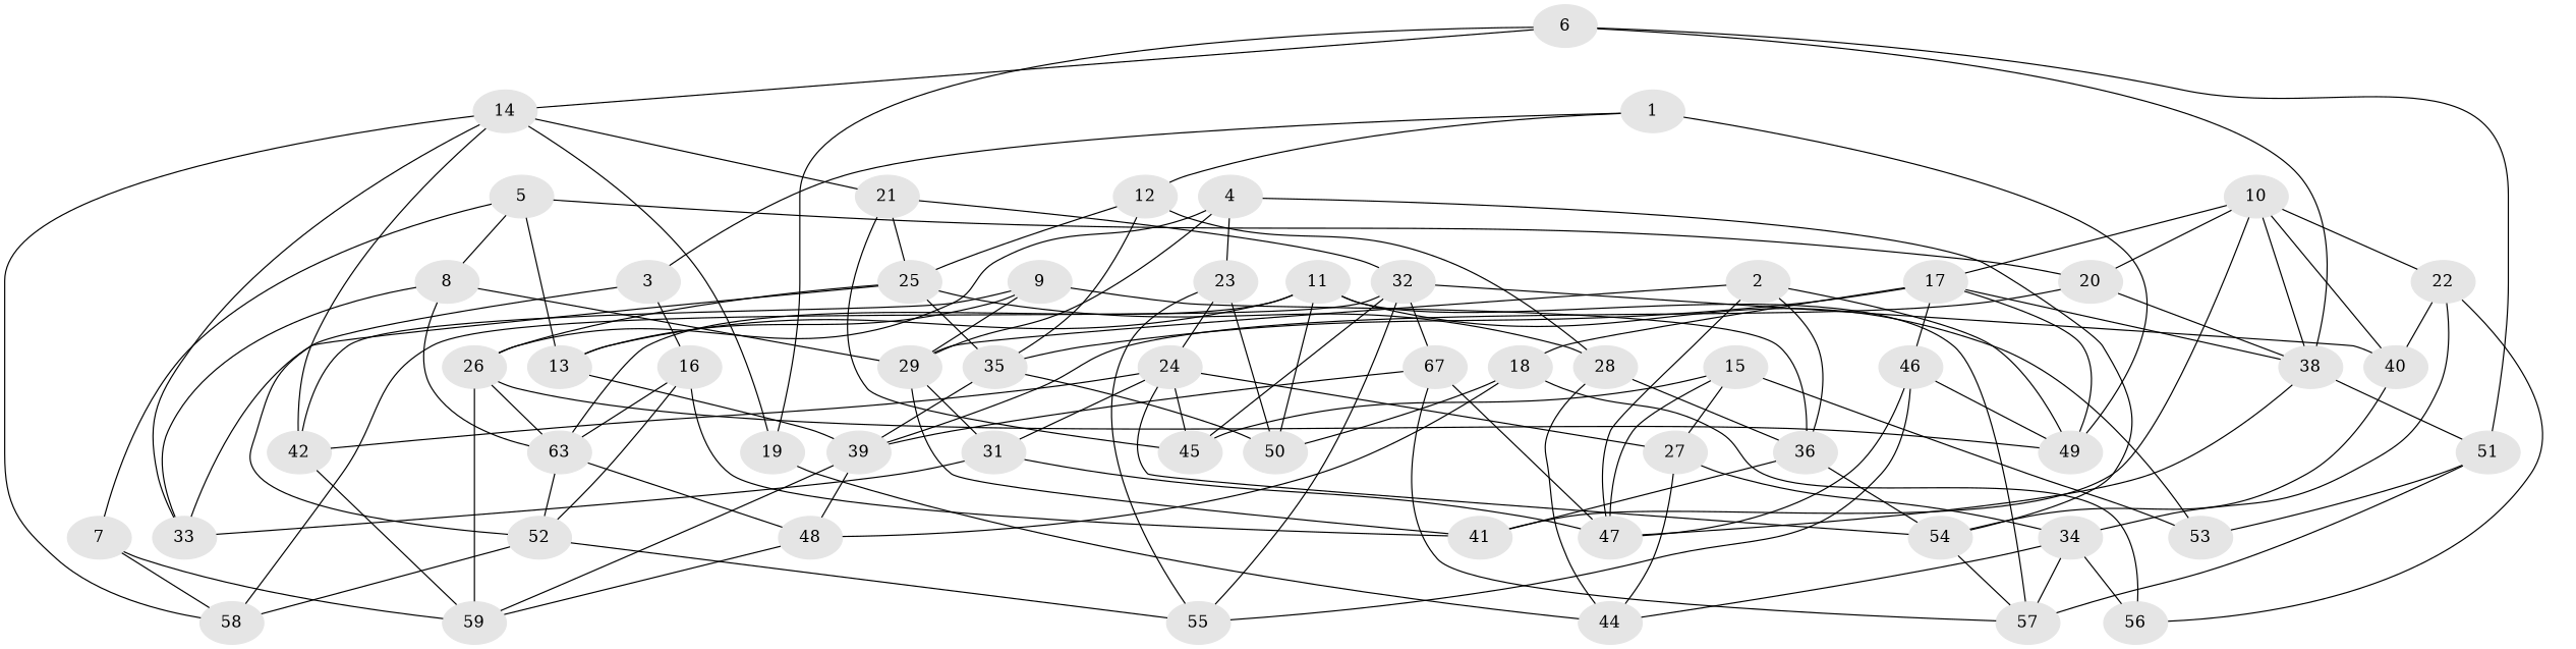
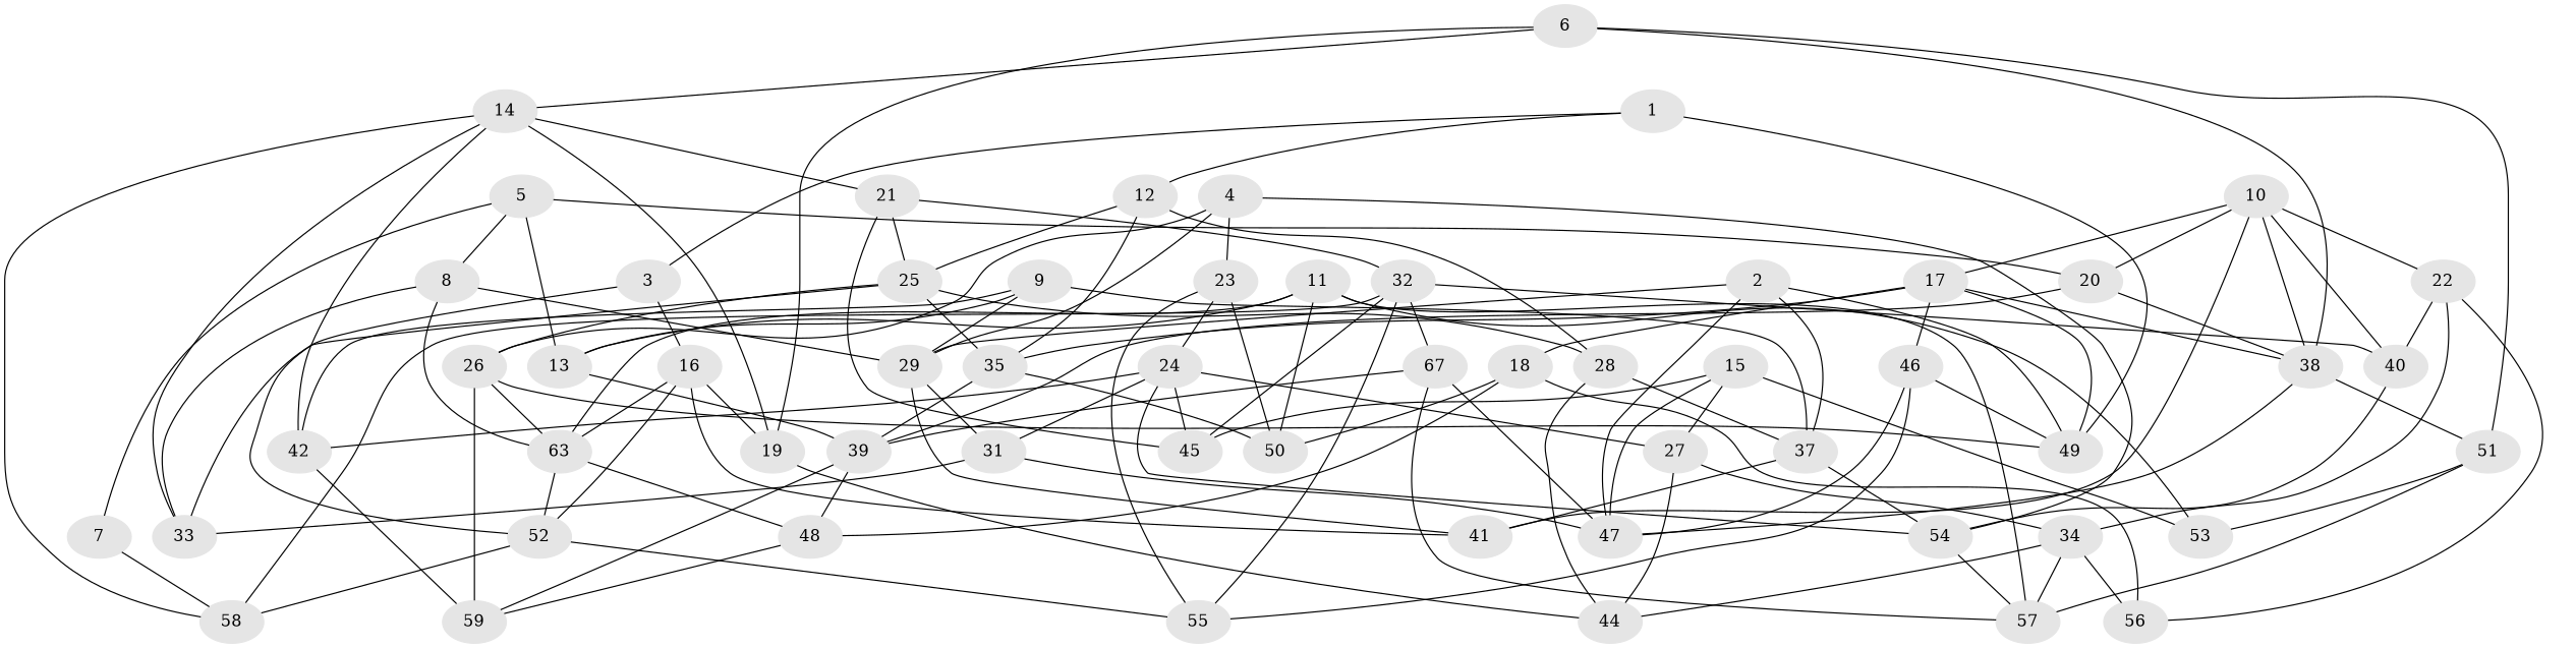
  graph {
    node [color=gray90 style=filled]
    edge [weight=1.0]
    1
    3
    12
    49
    16
    52
    25
    28
    35
    2
    29
-   36
+   36 [label=37]
    47
    41
    31
    54
    19
    n18 [label=63]
    58
    55
    4
    23
    26
    50
    24
    59
    57
    5
    7
    8
    13
    20
    33
    39
    38
    6
    14
    51
    42
    21
    44
    53
    48
    9
    10
    17
    22
    40
    18
    46
    56
    34
    11
    45
    32
    15
    27
    n58 [label=67]
    1 -- 3
    1 -- 12
    1 -- 49 [weight=2.0]
    3 -- 16
    3 -- 52 [weight=2.0]
    12 -- 25
    12 -- 28
    12 -- 35
    16 -- 52
    16 -- 41
+   16 -- 19
    16 -- n18
    52 -- 58
    52 -- 55
    25 -- 28
    25 -- 35
    25 -- 26
    25 -- 33
    28 -- 36
    28 -- 44
    35 -- 50 [weight=2.0]
    35 -- 39
    2 -- 49
    2 -- 29
    2 -- 36
    2 -- 47
    29 -- 41
    29 -- 31
    36 -- 41
    36 -- 54 [weight=2.0]
    31 -- 47
    31 -- 33
    54 -- 57
    19 -- 44
    n18 -- 52
    n18 -- 48
    4 -- 29
    4 -- 54
    4 -- 23
    4 -- 26
    23 -- 55
    23 -- 50
    23 -- 24
    26 -- 49
    26 -- n18
    26 -- 59 [weight=2.0]
    24 -- 31
    24 -- 54
    24 -- 42
    24 -- 45
    24 -- 27
    5 -- 7
    5 -- 8
    5 -- 13
    5 -- 20
    7 -- 58
-   7 -- 59
    8 -- 29
    8 -- n18
    8 -- 33
    13 -- 39
    20 -- 39
    20 -- 38
    39 -- 59
    39 -- 48
    38 -- 47
    38 -- 51
    6 -- 19
    6 -- 38
    6 -- 14
    6 -- 51
    14 -- 19
    14 -- 58
    14 -- 33
    14 -- 42
    14 -- 21
    51 -- 57
    51 -- 53
    42 -- 59
    21 -- 25
    21 -- 45
    21 -- 32
    48 -- 59
    9 -- 29
    9 -- 36
    9 -- 13
    9 -- 42
    10 -- 41
    10 -- 20
    10 -- 38
    10 -- 17
    10 -- 22
    10 -- 40
    17 -- 49
    17 -- 35
    17 -- 38
    17 -- 18
    17 -- 46
    22 -- 40
    22 -- 56
    22 -- 34
    40 -- 54
    18 -- 50
    18 -- 48
    18 -- 56
    46 -- 49
    46 -- 47
    46 -- 55
    34 -- 57 [weight=2.0]
    34 -- 44
    34 -- 56
    11 -- n18
    11 -- 50 [weight=2.0]
    11 -- 57
    11 -- 13
    11 -- 53
    32 -- 58
    32 -- 55
    32 -- 40
    32 -- 45
    32 -- n58
    15 -- 47
    15 -- 53
    15 -- 45
    15 -- 27
    27 -- 44
    27 -- 34
    n58 -- 47
    n58 -- 57
    n58 -- 39
  }
